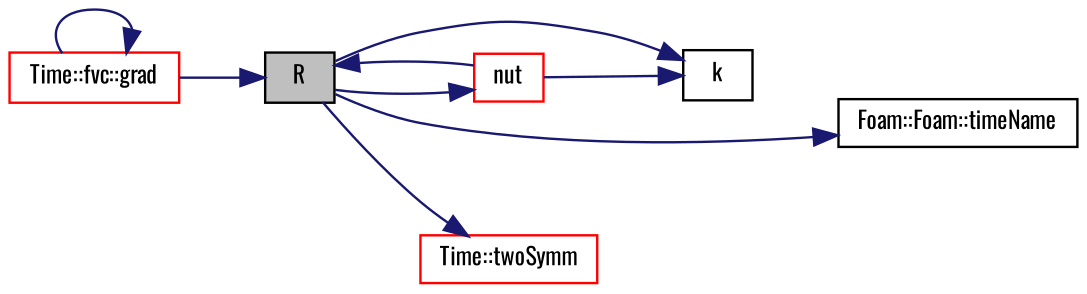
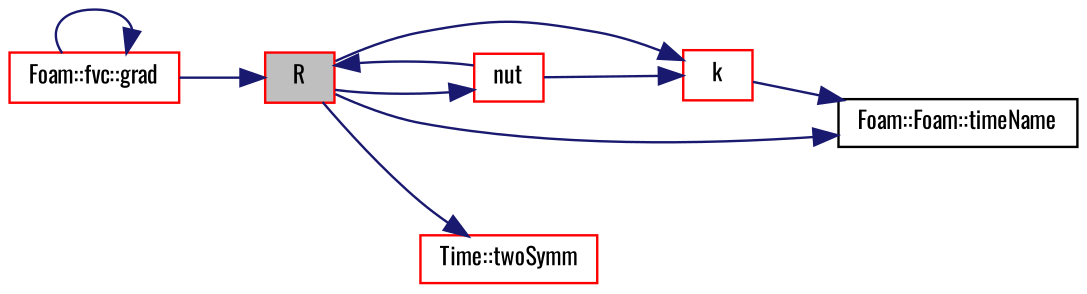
  digraph {
    fontname=Oswald
    rankdir=LR
    node [color=red fontname=Oswald fontsize=10 shape=record]
    edge [color=midnightblue fontname=Oswald fontsize=10 labelfontname=FreeSans labelfontsize=10 style=solid]
-   n1 [color=black fillcolor=grey75 fontcolor=black height=0.2 label=R style=filled width=0.4]
-   n2 [color=black height=0.2 label=k width=0.4]
+   n1 [fillcolor=grey75 fontcolor=black height=0.2 label=R style=filled width=0.4]
+   n2 [height=0.2 label=k width=0.4]
    n3 [color=black height=0.2 label="Foam::Foam::timeName" width=0.4]
    n4 [height=0.2 label=nut width=0.4]
    n5 [height=0.2 label="Time::twoSymm" width=0.4]
-   n6 [height=0.2 label="Time::fvc::grad" width=0.4]
+   n6 [height=0.2 label="Foam::fvc::grad" width=0.4]
    n1 -> n2
    n1 -> n3
    n1 -> n4
    n1 -> n5
+   n2 -> n3
    n4 -> n1
    n4 -> n2
    n6 -> n1
    n6 -> n6
  }
